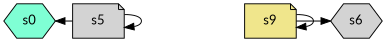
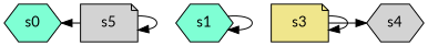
  digraph {
    fontname=Lato
    node [fillcolor=aquamarine fontname=Lato player=0 shape=hexagon style=filled]
    edge [fontname=Lato]
    s0 [player=1]
-   s3 [fillcolor=khaki player=1 shape=note label=s9]
-   s4 [fillcolor=lightgrey label=s6]
+   s1
+   s3 [fillcolor=khaki player=1 shape=note]
+   s4 [fillcolor=lightgrey]
    s5 [fillcolor=lightgrey shape=note]
+   s1 -> s1 [constraint="time % 2 == 0"]
    s3 -> s3 [constraint="time % 4 == 0"]
    s3 -> s4 [constraint="time == 7 || time == 12 || time == 15 || time == 17 || time == 22"]
    s5 -> s0 [constraint="time == 5 || time == 11"]
    s5 -> s5 [constraint="time % 3 == 0"]
  }
